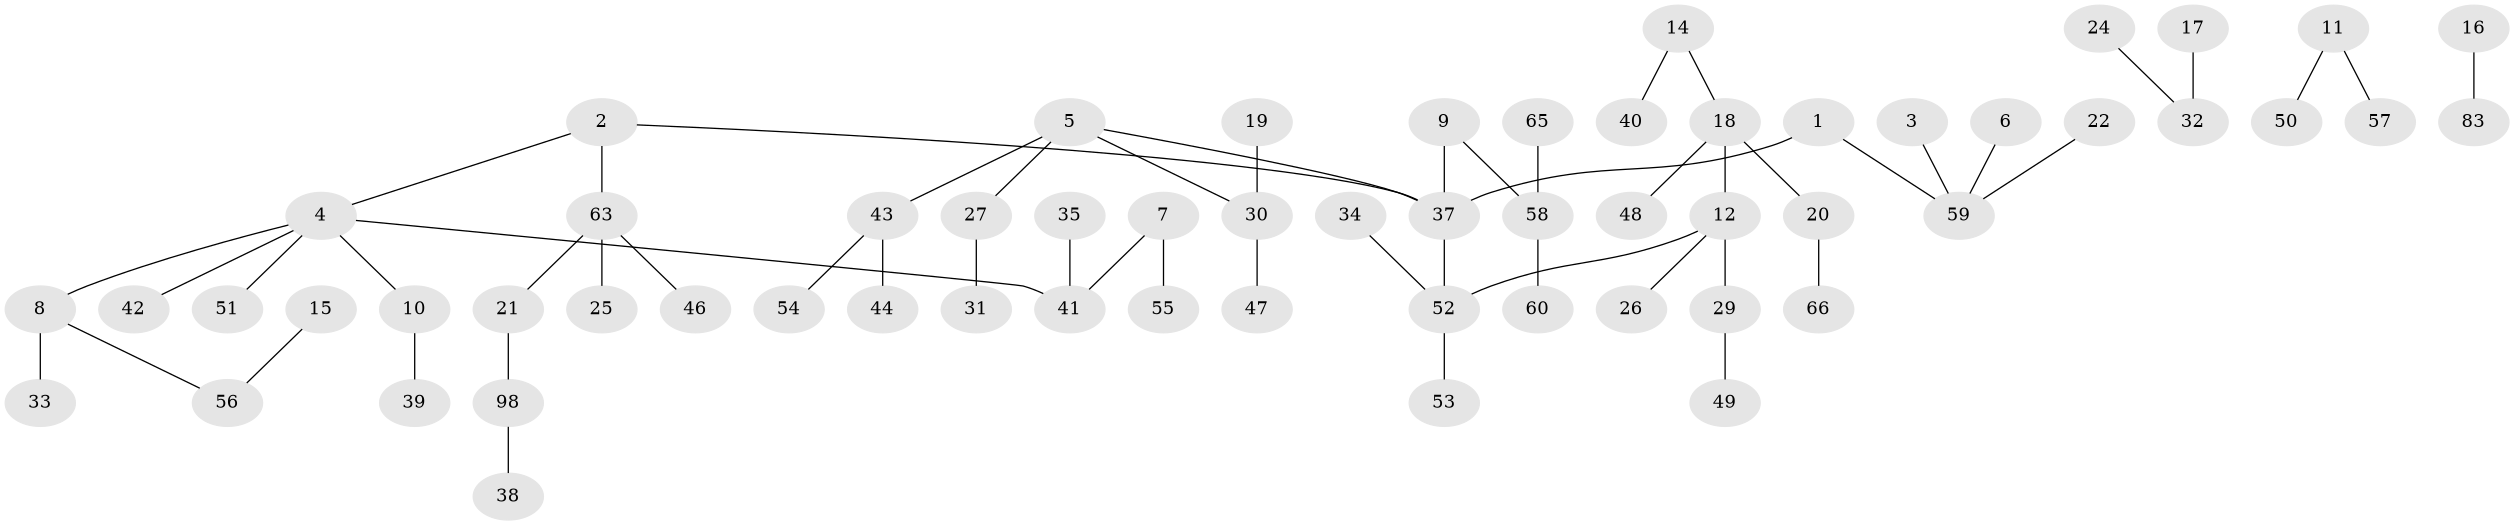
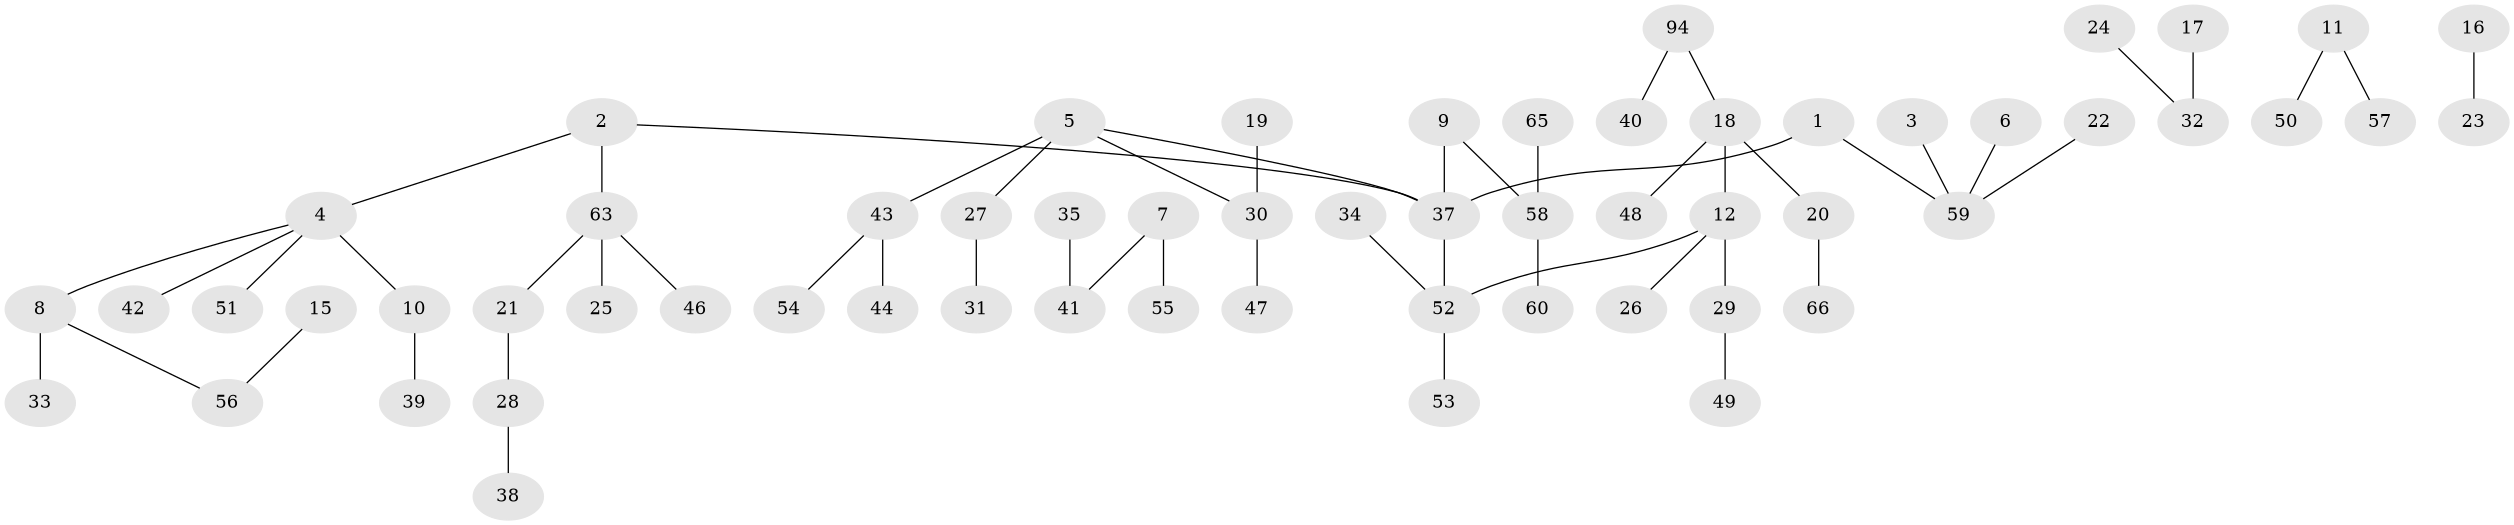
  graph {
    node [color=gray90 style=filled]
    edge [weight=1.0]
    1
    37
    59
    52
    2
    4
    n7 [label=63]
    8
    10
    41
    42
    51
    21
    25
    46
    3
    33
    56
    39
    5
    27
    30
    43
    24
    32
    31
    47
    44
    54
    6
    7
    55
    9
    58
    60
    11
    50
    57
    12
    26
    29
    49
    53
-   28 [label=98]
-   14
+   28
+   14 [label=94]
    18
    40
    20
    48
    15
    16
-   23 [label=83]
+   23
    17
    n54 [label=66]
    19
    38
    22
    34
    35
    n60 [label=65]
    1 -- 37
    1 -- 59
    37 -- 52
    52 -- 53
    2 -- 37
    2 -- 4
    2 -- n7
    4 -- 8
    4 -- 10
-   4 -- 41
    4 -- 42
    4 -- 51
    n7 -- 21
    n7 -- 25
    n7 -- 46
    8 -- 33
    8 -- 56
    10 -- 39
    21 -- 28
    3 -- 59
    5 -- 37
    5 -- 27
    5 -- 30
    5 -- 43
    27 -- 31
    30 -- 47
    43 -- 44
    43 -- 54
    24 -- 32
    6 -- 59
    7 -- 41
    7 -- 55
    9 -- 37
    9 -- 58
    58 -- 60
    11 -- 50
    11 -- 57
    12 -- 52
    12 -- 26
    12 -- 29
    29 -- 49
    28 -- 38
    14 -- 18
    14 -- 40
    18 -- 12
    18 -- 20
    18 -- 48
    20 -- n54
    15 -- 56
    16 -- 23
    17 -- 32
    19 -- 30
    22 -- 59
    34 -- 52
    35 -- 41
    n60 -- 58
  }
